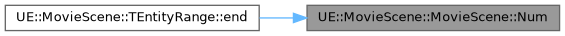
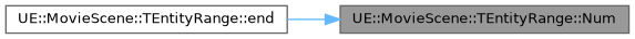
  digraph {
    rankdir=RL
    node [fontname=Helvetica fontsize=10 shape=box style=filled]
-   n1 [color=gray40 fillcolor=grey60 fontcolor=black height=0.2 label="UE::MovieScene::MovieScene::Num" width=0.4]
+   n1 [color=gray40 fillcolor=grey60 fontcolor=black height=0.2 label="UE::MovieScene::TEntityRange::Num" width=0.4]
    n2 [color=grey40 fillcolor=white height=0.2 label="UE::MovieScene::TEntityRange::end" width=0.4]
    n1 -> n2 [color=steelblue1 dir=back fontname=Helvetica fontsize=10 labelfontname=Helvetica labelfontsize=10 style=solid]
  }
